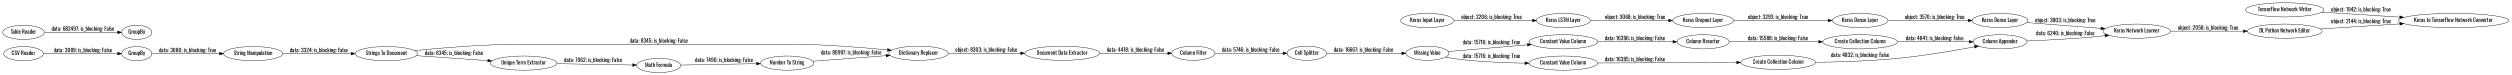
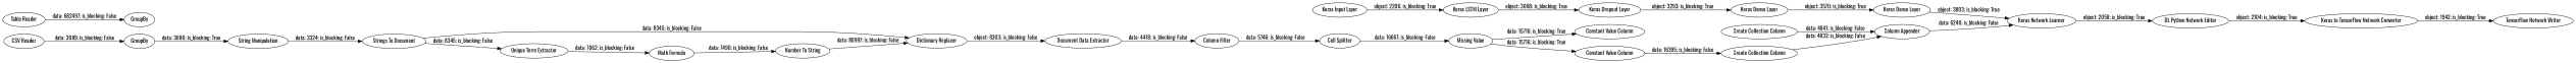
  digraph {
    fontname=Oswald
    rankdir=LR
    node [fontname=Oswald]
    edge [fontname=Oswald]
    n1 [label="Missing Value"]
    n2 [label="Constant Value Column"]
    n3 [label="Constant Value Column"]
-   n4 [label="Column Resorter"]
    n5 [label="Create Collection Column"]
    n6 [label="Table Reader"]
    n7 [label=GroupBy]
    n8 [label="TensorFlow Network Writer"]
    n9 [label="Keras to TensorFlow Network Converter"]
    n10 [label="Create Collection Column"]
    n11 [label="Column Filter"]
    n12 [label="Cell Splitter"]
    n13 [label="Keras LSTM Layer"]
    n14 [label="Keras Dropout Layer"]
    n15 [label="Keras Dense Layer"]
    n16 [label="Column Appender"]
    n17 [label="Keras Network Learner"]
    n18 [label="DL Python Network Editor"]
    n19 [label="Number To String"]
    n20 [label="Dictionary Replacer"]
    n21 [label="Document Data Extractor"]
    n22 [label="Unique Term Extractor"]
    n23 [label="Math Formula"]
    n24 [label="Keras Input Layer"]
    n25 [label="CSV Reader"]
    n26 [label=GroupBy]
    n27 [label="String Manipulation"]
    n28 [label="Keras Dense Layer"]
    n29 [label="Strings To Document"]
    n1 -> n2 [label="data: 15716; is_blocking: True"]
    n1 -> n3 [label="data: 15716; is_blocking: True"]
-   n2 -> n4 [label="data: 16396; is_blocking: False"]
    n3 -> n5 [label="data: 16395; is_blocking: False"]
-   n4 -> n10 [label="data: 15588; is_blocking: False"]
    n5 -> n16 [label="data: 4832; is_blocking: False"]
    n6 -> n7 [label="data: 682497; is_blocking: False"]
-   n8 -> n9 [label="object: 1942; is_blocking: True"]
+   n9 -> n8 [label="object: 1942; is_blocking: True"]
    n10 -> n16 [label="data: 4841; is_blocking: False"]
    n11 -> n12 [label="data: 5746; is_blocking: False"]
    n12 -> n1 [label="data: 16667; is_blocking: False"]
    n13 -> n14 [label="object: 3068; is_blocking: True"]
    n14 -> n15 [label="object: 3293; is_blocking: True"]
    n15 -> n28 [label="object: 3570; is_blocking: True"]
    n16 -> n17 [label="data: 6240; is_blocking: False"]
    n17 -> n18 [label="object: 2058; is_blocking: True"]
-   n18 -> n9 [label="object: 2144; is_blocking: True"]
+   n18 -> n9 [label="object: 2104; is_blocking: True"]
    n19 -> n20 [label="data: 80997; is_blocking: False"]
    n20 -> n21 [label="object: 8303; is_blocking: False"]
    n21 -> n11 [label="data: 4418; is_blocking: False"]
    n22 -> n23 [label="data: 7062; is_blocking: False"]
    n23 -> n19 [label="data: 7490; is_blocking: False"]
    n24 -> n13 [label="object: 2206; is_blocking: True"]
    n25 -> n26 [label="data: 3089; is_blocking: False"]
    n26 -> n27 [label="data: 3080; is_blocking: True"]
    n27 -> n29 [label="data: 3324; is_blocking: False"]
    n28 -> n17 [label="object: 3803; is_blocking: True"]
    n29 -> n20 [label="data: 8345; is_blocking: False"]
    n29 -> n22 [label="data: 8345; is_blocking: False"]
  }
